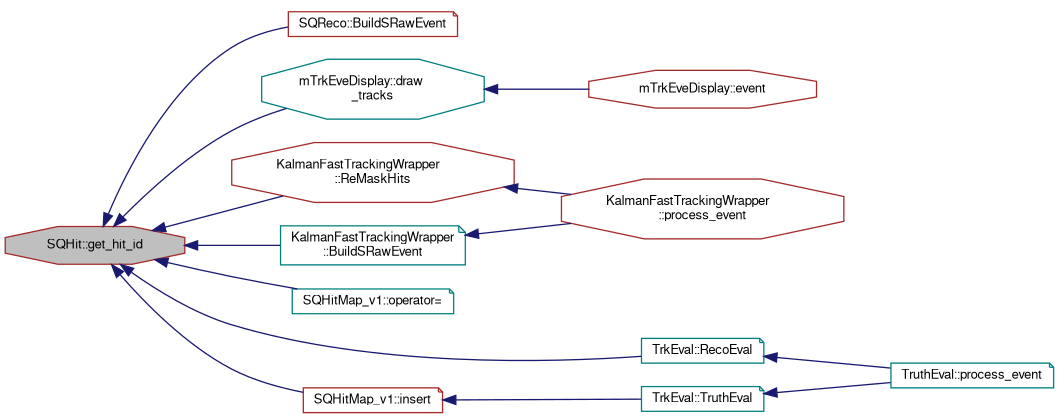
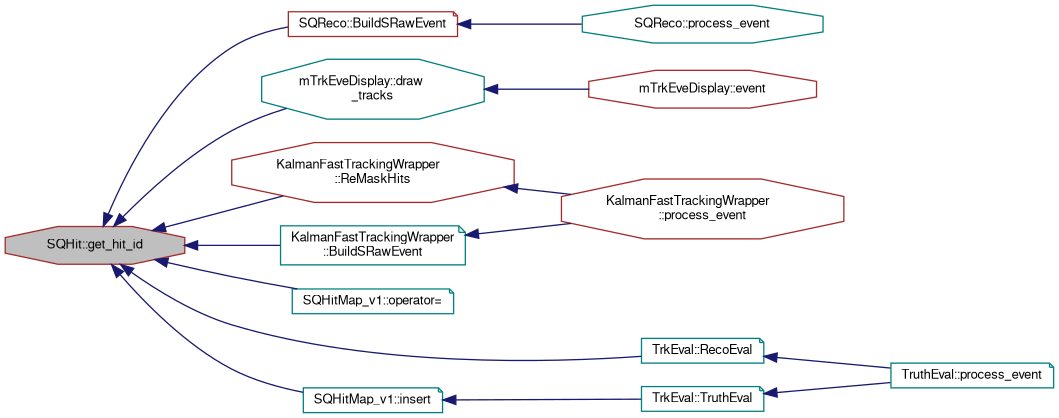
  digraph {
    rankdir=LR
    node [color=teal fontname=FreeSans fontsize=10 shape=note]
    edge [color=midnightblue dir=back fontname=FreeSans fontsize=10 labelfontname=FreeSans labelfontsize=10 style=solid]
    n1 [color=brown fillcolor=grey75 fontcolor=black height=0.2 label="SQHit::get_hit_id" shape=octagon style=filled width=0.4]
    n2 [color=brown height=0.2 label="SQReco::BuildSRawEvent" width=0.4]
    n3 [height=0.2 label="KalmanFastTrackingWrapper\l::BuildSRawEvent" width=0.4]
    n4 [height=0.2 label="mTrkEveDisplay::draw\l_tracks" shape=octagon width=0.4]
-   n5 [color=brown height=0.2 label="SQHitMap_v1::insert" width=0.4]
+   n5 [height=0.2 label="SQHitMap_v1::insert" width=0.4]
    n6 [height=0.2 label="SQHitMap_v1::operator=" width=0.4]
    n7 [height=0.2 label="TrkEval::RecoEval" width=0.4]
    n8 [color=brown height=0.2 label="KalmanFastTrackingWrapper\l::ReMaskHits" shape=octagon width=0.4]
+   n9 [height=0.2 label="SQReco::process_event" shape=octagon width=0.4]
    n10 [color=brown height=0.2 label="KalmanFastTrackingWrapper\l::process_event" shape=octagon width=0.4]
    n11 [color=brown height=0.2 label="mTrkEveDisplay::event" shape=octagon width=0.4]
    n12 [height=0.2 label="TrkEval::TruthEval" width=0.4]
    n13 [height=0.2 label="TruthEval::process_event" width=0.4]
    n1 -> n2
    n1 -> n3
    n1 -> n4
    n1 -> n5
    n1 -> n6
    n1 -> n7
    n1 -> n8
+   n2 -> n9
    n3 -> n10
    n4 -> n11
    n5 -> n12
    n7 -> n13
    n8 -> n10
    n12 -> n13
  }
